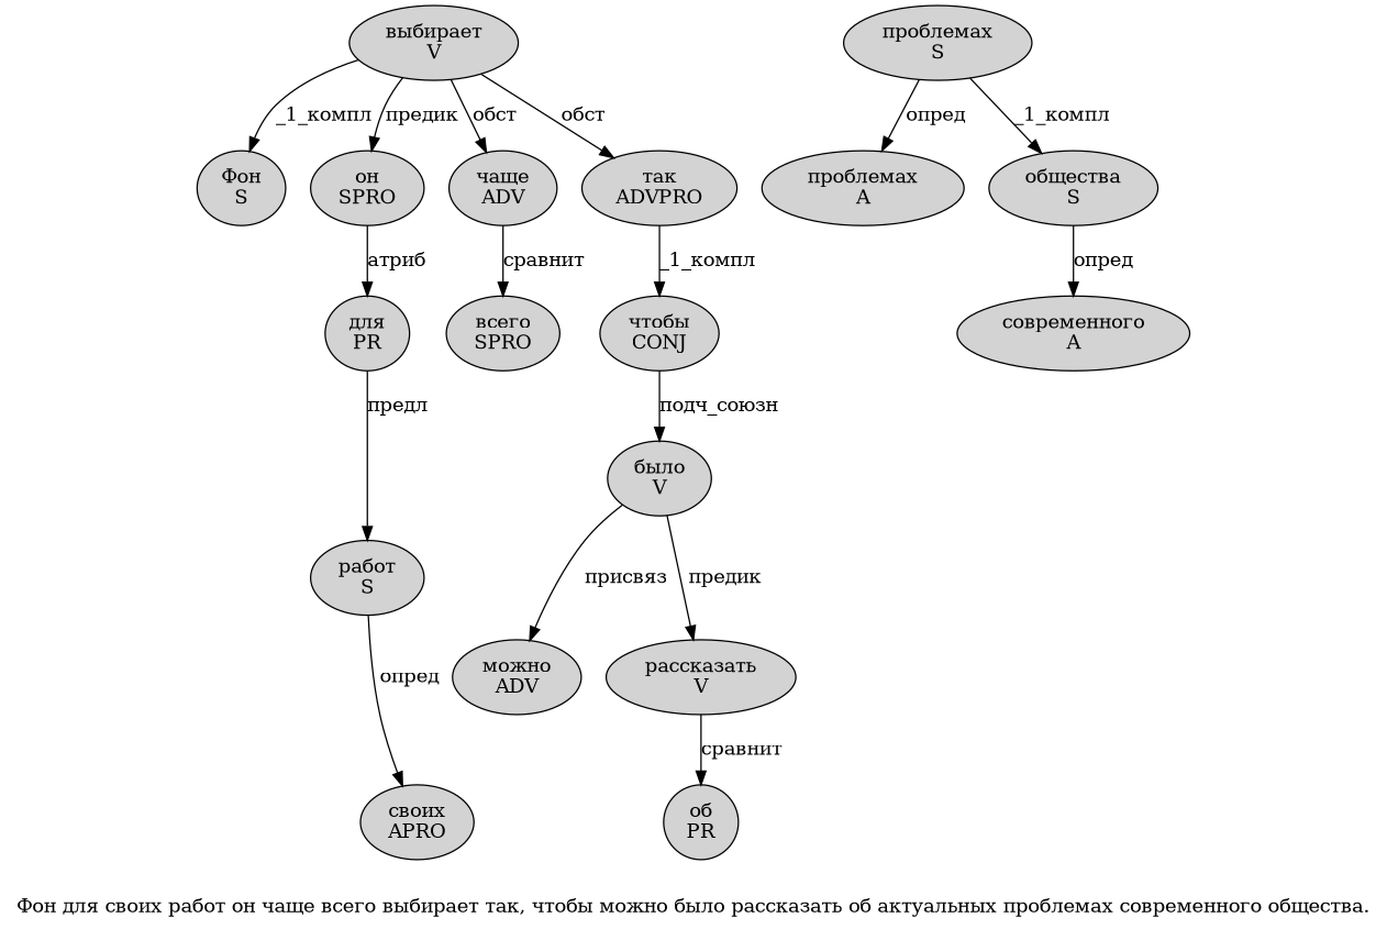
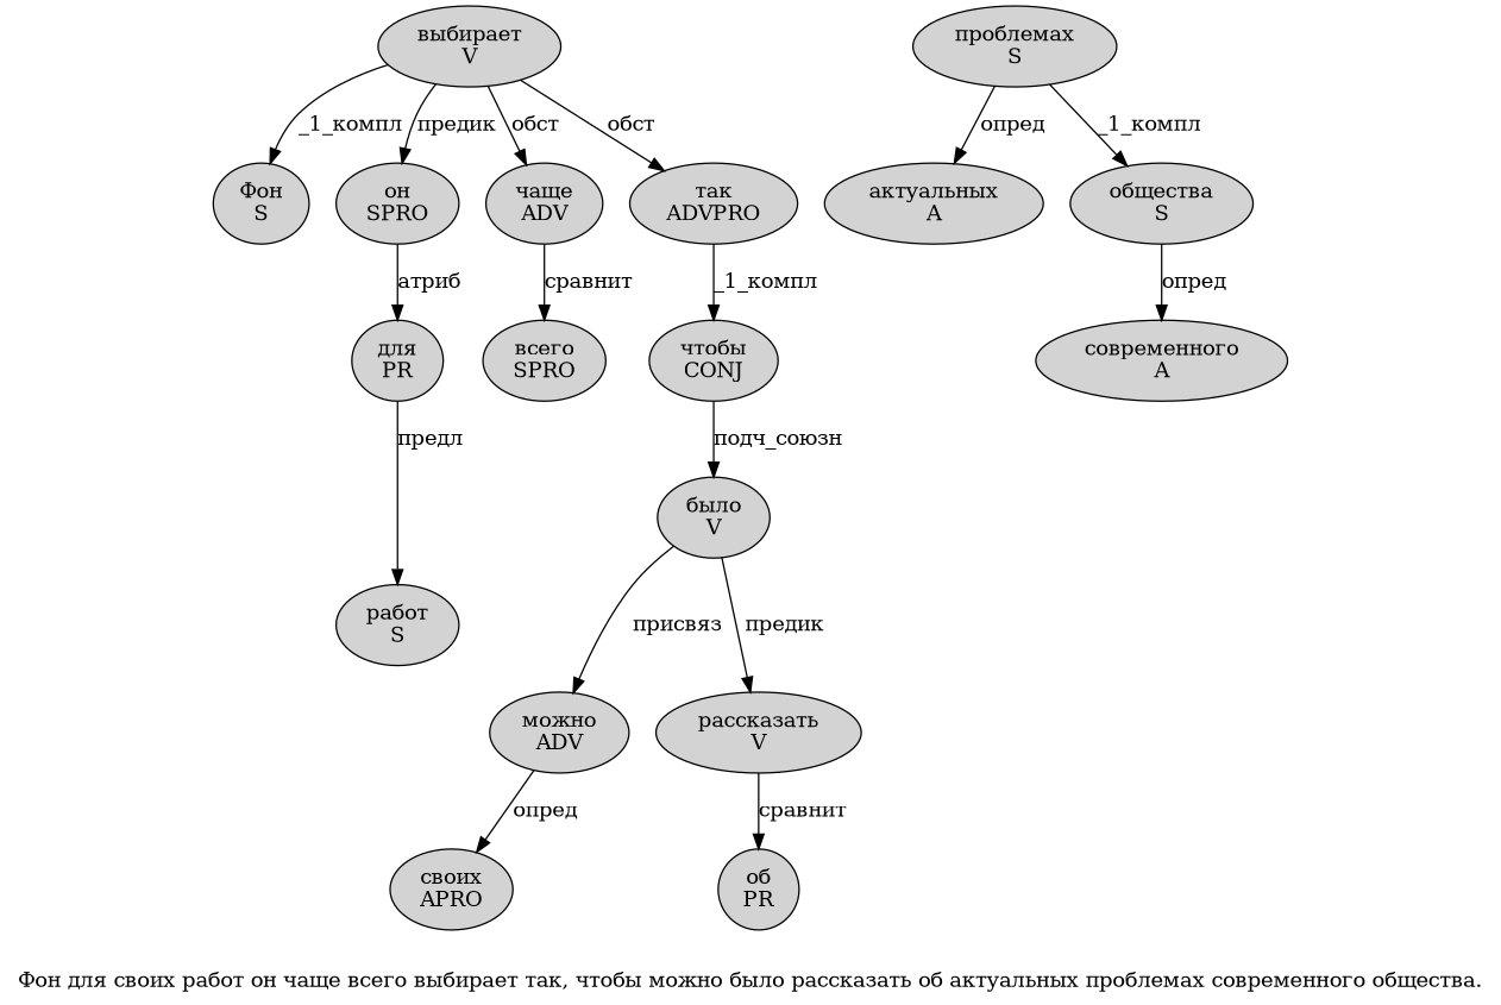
  digraph {
    label="Фон для своих работ он чаще всего выбирает так, чтобы можно было рассказать об актуальных проблемах современного общества."
    node [fillcolor=lightgray penwidth=1 shape=ellipse style=filled]
    n1 [label="Фон\nS"]
    n2 [label="для\nPR"]
    n3 [label="работ\nS"]
    n4 [label="своих\nAPRO"]
    n5 [label="он\nSPRO"]
    n6 [label="чаще\nADV"]
    n7 [label="всего\nSPRO"]
    n8 [label="выбирает\nV"]
    n9 [label="так\nADVPRO"]
    n10 [label="чтобы\nCONJ"]
    n11 [label="было\nV"]
    n12 [label="можно\nADV"]
    n13 [label="рассказать\nV"]
    n14 [label="об\nPR"]
    n15 [label="проблемах\nS"]
-   n16 [label="проблемах\nA"]
+   n16 [label="актуальных\nA"]
    n17 [label="общества\nS"]
    n18 [label="современного\nA"]
    n2 -> n3 [label="предл"]
-   n3 -> n4 [label="опред"]
+   n12 -> n4 [label="опред"]
    n5 -> n2 [label="атриб"]
    n6 -> n7 [label="сравнит"]
    n8 -> n1 [label="_1_компл"]
    n8 -> n5 [label="предик"]
    n8 -> n6 [label="обст"]
    n8 -> n9 [label="обст"]
    n9 -> n10 [label="_1_компл"]
    n10 -> n11 [label="подч_союзн"]
    n11 -> n12 [label="присвяз"]
    n11 -> n13 [label="предик"]
    n13 -> n14 [label="сравнит"]
    n15 -> n16 [label="опред"]
    n15 -> n17 [label="_1_компл"]
    n17 -> n18 [label="опред"]
  }
